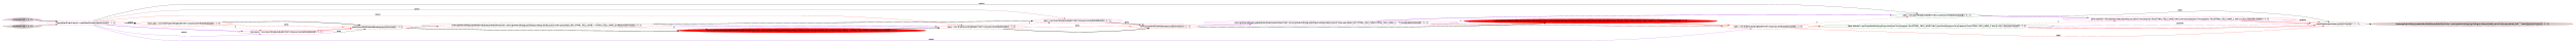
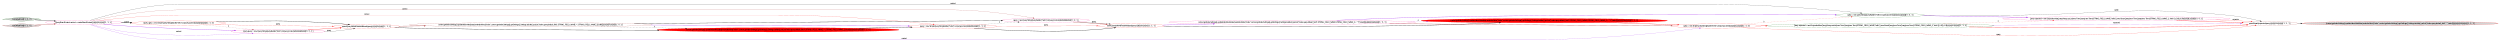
  digraph {
    fontname="Liberation Sans"
    rankdir=LR
    node [color=red fillcolor=white fontname="Liberation Sans" shape=ellipse style=filled]
    edge [color=black fontname="Liberation Sans" style=bold]
    n1 [label="Query query = new SimpleQueryStringBuilder(\"hello\").toQuery(context)@@@4@@@['1', '1', '0']"]
    n2 [color=deeppink label="Query query = new QueryStringQueryBuilder(\"hello\").toQuery(context)@@@4@@@['0', '0', '1']"]
    n3 [label="assertQueryWithAllFieldsWildcard(query)@@@5@@@['1', '1', '1']"]
    n4 [color=brown label="context.getIndexSettings().updateIndexMetaData(newIndexMeta(\"index\",context.getIndexSettings().getSettings(),Settings.builder().putList(\"index.query.default_field\",STRING_FIELD_NAME,\"*\",STRING_FIELD_NAME_2).build()))@@@7@@@['1', '0', '1']"]
    n5 [fillcolor=red label="context.getIndexSettings().updateIndexMetadata(newIndexMeta(\"index\",context.getIndexSettings().getSettings(),Settings.builder().putList(\"index.query.default_field\",STRING_FIELD_NAME,\"*\",STRING_FIELD_NAME_2).build()))@@@7@@@['0', '1', '0']"]
    n6 [label="assertQueryWithAllFieldsWildcard(query)@@@9@@@['1', '1', '1']"]
    n7 [color=deeppink label="context.getIndexSettings().updateIndexMetaData(newIndexMeta(\"index\",context.getIndexSettings().getSettings(),Settings.builder().putList(\"index.query.default_field\",STRING_FIELD_NAME,STRING_FIELD_NAME_2 + \"^5\").build()))@@@10@@@['1', '0', '1']"]
    n8 [fillcolor=red label="context.getIndexSettings().updateIndexMetadata(newIndexMeta(\"index\",context.getIndexSettings().getSettings(),Settings.builder().putList(\"index.query.default_field\",STRING_FIELD_NAME,STRING_FIELD_NAME_2 + \"^5\").build()))@@@10@@@['0', '1', '0']"]
    n9 [label="query = new SimpleQueryStringBuilder(\"hello\").toQuery(context)@@@11@@@['1', '1', '0']"]
    n10 [color=darkgreen label="query = new QueryStringQueryBuilder(\"hello\").toQuery(context)@@@11@@@['0', '0', '1']"]
    n11 [color=deeppink label="QueryShardContext context = createShardContext()@@@3@@@['1', '1', '1']"]
    n12 [color=deeppink label="query = new QueryStringQueryBuilder(\"hello\").toQuery(context)@@@8@@@['0', '0', '1']"]
    n13 [label="query = new SimpleQueryStringBuilder(\"hello\").toQuery(context)@@@8@@@['1', '1', '0']"]
    n14 [color=darkgreen label="Query expected = new DisjunctionMaxQuery(Arrays.asList(new TermQuery(new Term(STRING_FIELD_NAME,\"hello\")),new BoostQuery(new TermQuery(new Term(STRING_FIELD_NAME_2,\"hello\")),5.0f)),1.0f)@@@12@@@['1', '1', '0']"]
    n15 [color=deeppink label="Query expected = new DisjunctionMaxQuery(Arrays.asList(new TermQuery(new Term(STRING_FIELD_NAME,\"hello\")),new BoostQuery(new TermQuery(new Term(STRING_FIELD_NAME_2,\"hello\")),5.0f)),0.0f)@@@12@@@['0', '0', '1']"]
    n16 [color=brown label="assertEquals(expected,query)@@@13@@@['1', '1', '1']"]
    n17 [fillcolor=lightgray label="{context.getIndexSettings().updateIndexMetaData(newIndexMeta(\"index\",context.getIndexSettings().getSettings(),Settings.builder().putList(\"index.query.default_field\",\"*\").build()))}@@@15@@@['1', '1', '1']"]
-   n18 [color=deeppink fillcolor=lightgray label="testDefaultField['1', '0', '0']" shape=diamond]
+   n18 [color=darkgreen fillcolor=lightgray label="testDefaultField['1', '0', '0']" shape=diamond]
    n19 [color=brown fillcolor=lightgray label="testDefaultField['0', '1', '0']" shape=diamond]
    n1 -> n2 [color=brown label=0 style=dashed]
    n1 -> n3
    n1 -> n3 [color=red label=query style=solid]
    n2 -> n3 [label=query style=solid]
    n2 -> n3 [color=red]
    n3 -> n4 [color=brown]
    n3 -> n5
    n4 -> n5 [label=0 style=dashed]
    n4 -> n12
    n4 -> n13 [color=purple]
    n5 -> n13
    n6 -> n7 [color=purple]
    n6 -> n8
    n7 -> n8 [color=purple label=0 style=dashed]
    n7 -> n9 [color=brown]
    n7 -> n10 [color=purple]
    n8 -> n9 [color=red]
    n9 -> n10 [color=red label=0 style=dashed]
    n9 -> n14 [color=red]
    n9 -> n16 [color=red label=query style=solid]
    n10 -> n15 [color=purple]
    n10 -> n16 [label=query style=solid]
    n11 -> n1
    n11 -> n1 [label=context style=solid]
    n11 -> n2 [color=purple]
    n11 -> n2 [color=purple label=context style=solid]
    n11 -> n9 [color=purple label=context style=solid]
    n11 -> n10 [label=context style=solid]
    n11 -> n12 [color=brown label=context style=solid]
    n11 -> n13 [color=red label=context style=solid]
    n12 -> n6 [label=query style=solid]
    n12 -> n6 [color=brown]
    n13 -> n6
    n13 -> n6 [color=red label=query style=solid]
    n13 -> n12 [label=0 style=dashed]
    n14 -> n15 [color=red label=0 style=dashed]
    n14 -> n16 [color=purple label=expected style=solid]
    n14 -> n16 [color=red]
    n15 -> n16 [color=red]
    n15 -> n16 [color=red label=expected style=solid]
    n16 -> n17
    n18 -> n11
    n19 -> n11 [color=brown]
  }
